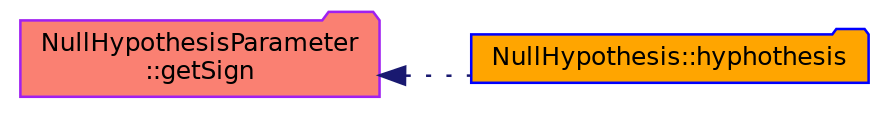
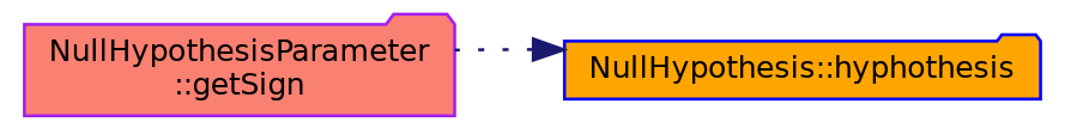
  digraph {
    rankdir=LR
    fontname="DejaVu Sans"
    node [fontname="DejaVu Sans" fontsize=10 shape=folder style=filled]
    n1 [color=purple fillcolor=salmon fontcolor=black height=0.2 label="NullHypothesisParameter\l::getSign" width=0.4]
    n2 [color=blue height=0.2 label="NullHypothesis::hyphothesis" width=0.4 fillcolor=orange]
-   n1 -> n2 [color=midnightblue dir=back fontname="DejaVu Sans" fontsize=10 labelfontname=Helvetica labelfontsize=10 style=dotted]
+   n2 -> n1 [color=midnightblue dir=back fontname="DejaVu Sans" fontsize=10 labelfontname=Helvetica labelfontsize=10 style=dotted]
  }
